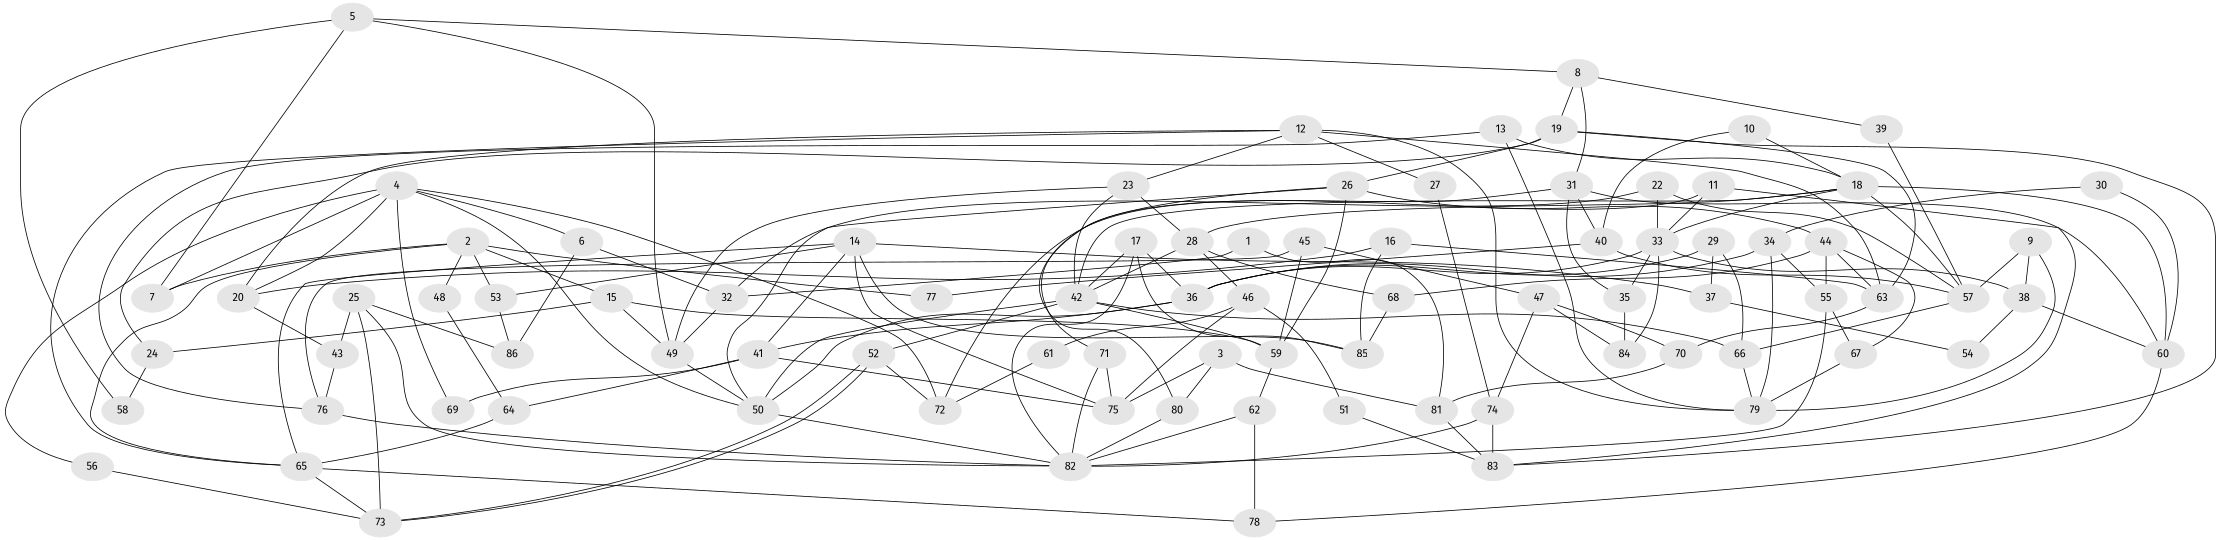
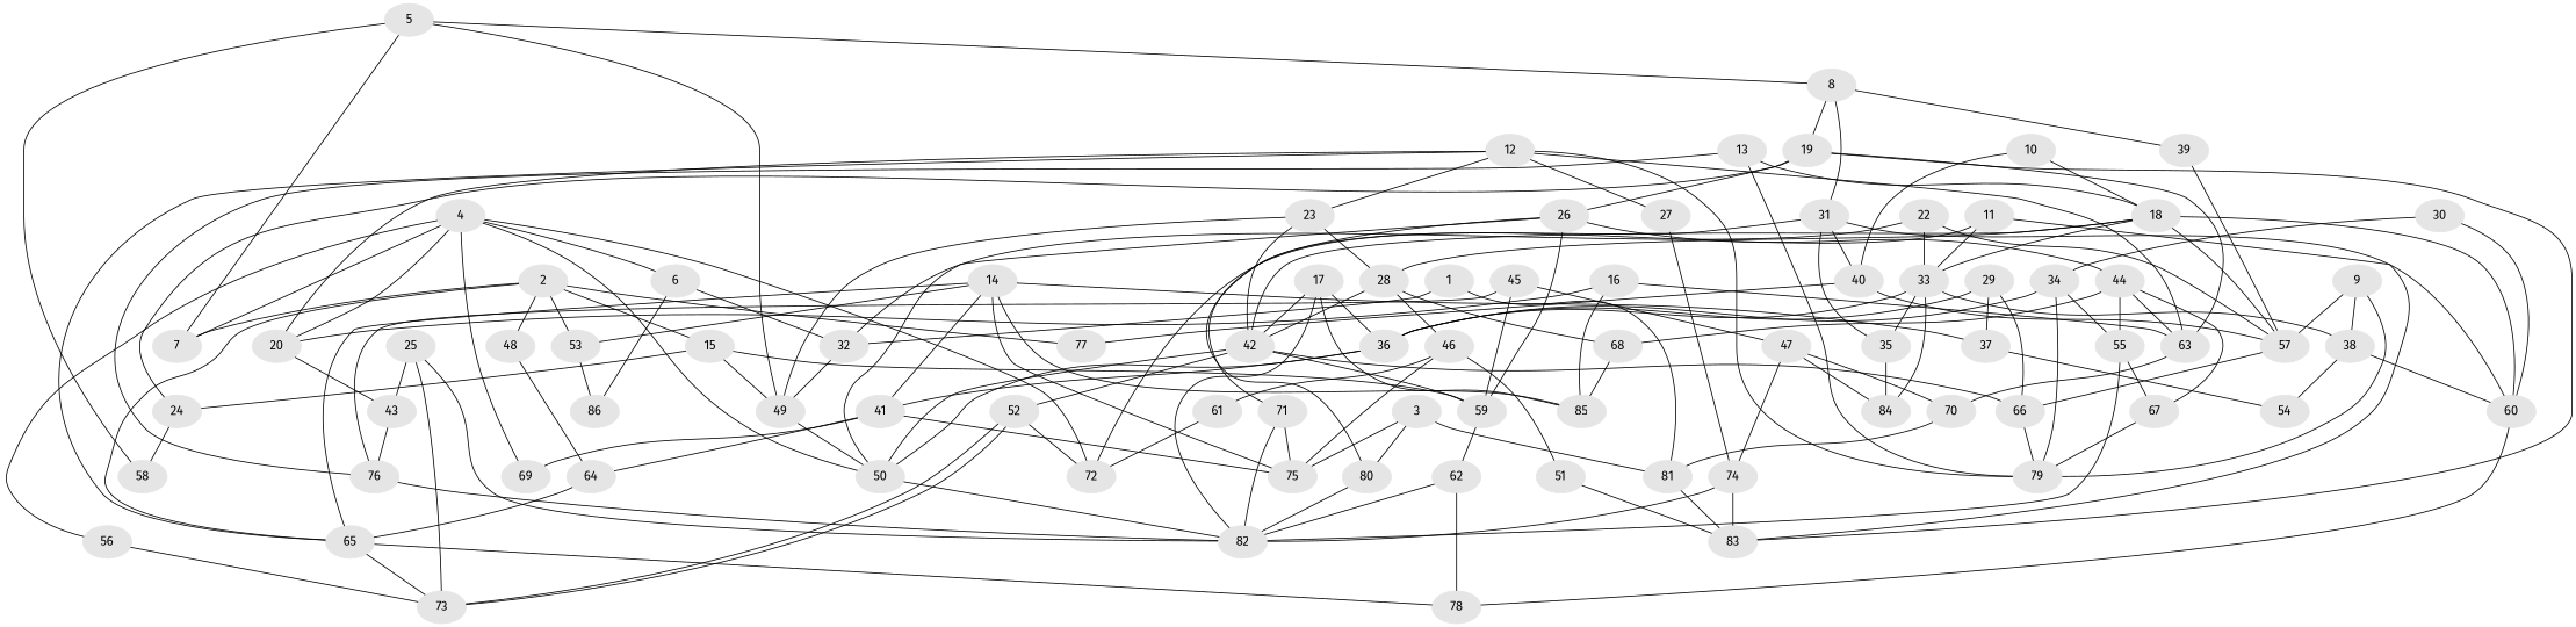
  graph {
    fontname="Fira Sans"
    node [color=gray90 fontname="Fira Sans" style=filled]
    edge [fontname="Fira Sans"]
    1
    32
    81
    49
    83
    2
    7
    15
    48
    53
    65
    77
    24
    59
    64
    86
    73
    78
    3
    75
    80
    82
    4
    6
    20
    50
    56
    69
    72
    43
    45
    76
    47
    5
    8
    58
    19
    31
    39
    63
    26
    40
    60
    35
    71
    57
    9
    38
    79
    54
    66
    10
    18
    33
    42
    28
    11
    36
    84
    12
    23
    27
    74
    70
    13
    14
    37
    41
    85
    62
    16
    17
    52
    46
    68
    44
    22
    25
    55
    67
    51
    61
    29
    30
    34
    1 -- 32
    1 -- 81
    32 -- 49
    81 -- 83
    49 -- 50
    2 -- 7
    2 -- 15
    2 -- 48
    2 -- 53
    2 -- 65
    2 -- 77
    15 -- 49
    15 -- 24
    15 -- 59
    48 -- 64
    53 -- 86
    65 -- 73
    65 -- 78
    24 -- 58
    59 -- 62
    64 -- 65
    3 -- 81
    3 -- 75
    3 -- 80
    80 -- 82
    4 -- 7
    4 -- 6
    4 -- 20
    4 -- 50
    4 -- 56
    4 -- 69
    4 -- 72
    6 -- 32
    6 -- 86
    20 -- 43
    50 -- 82
    56 -- 73
    43 -- 76
    45 -- 59
    45 -- 76
    45 -- 47
    76 -- 82
    47 -- 84
    47 -- 74
    47 -- 70
    5 -- 49
    5 -- 7
    5 -- 8
    5 -- 58
    8 -- 19
    8 -- 31
    8 -- 39
    19 -- 83
    19 -- 24
    19 -- 63
    19 -- 26
    31 -- 40
    31 -- 60
    31 -- 35
    31 -- 71
    39 -- 57
    63 -- 70
    26 -- 59
    26 -- 80
    26 -- 50
    26 -- 44
    40 -- 77
    40 -- 57
    60 -- 78
    35 -- 84
    71 -- 75
    71 -- 82
    57 -- 66
    9 -- 57
    9 -- 38
    9 -- 79
    38 -- 60
    38 -- 54
    66 -- 79
    10 -- 40
    10 -- 18
    18 -- 60
    18 -- 57
    18 -- 33
    18 -- 42
    18 -- 28
    33 -- 35
    33 -- 38
    33 -- 36
    33 -- 84
    42 -- 59
    42 -- 50
    42 -- 66
    42 -- 52
    28 -- 42
    28 -- 46
    28 -- 68
    11 -- 83
    11 -- 72
    11 -- 33
    36 -- 50
    36 -- 41
    12 -- 65
    12 -- 20
    12 -- 63
    12 -- 79
    12 -- 23
    12 -- 27
    23 -- 49
    23 -- 42
    23 -- 28
    27 -- 74
    74 -- 83
    74 -- 82
    70 -- 81
    13 -- 76
    13 -- 79
    13 -- 18
    14 -- 53
    14 -- 65
    14 -- 75
    14 -- 37
    14 -- 41
    14 -- 85
    37 -- 54
    41 -- 64
    41 -- 75
    41 -- 69
    62 -- 78
    62 -- 82
    16 -- 20
    16 -- 63
    16 -- 85
    17 -- 82
    17 -- 42
    17 -- 36
    17 -- 85
    52 -- 73
    52 -- 73
    52 -- 72
    46 -- 75
    46 -- 51
    46 -- 61
    68 -- 85
    44 -- 63
    44 -- 68
    44 -- 55
    44 -- 67
    22 -- 32
    22 -- 57
    22 -- 33
-   25 -- 86
    25 -- 73
    25 -- 82
    25 -- 43
    55 -- 82
    55 -- 67
    67 -- 79
    51 -- 83
    61 -- 72
    29 -- 66
    29 -- 36
    29 -- 37
    30 -- 60
    30 -- 34
    34 -- 79
    34 -- 36
    34 -- 55
  }
